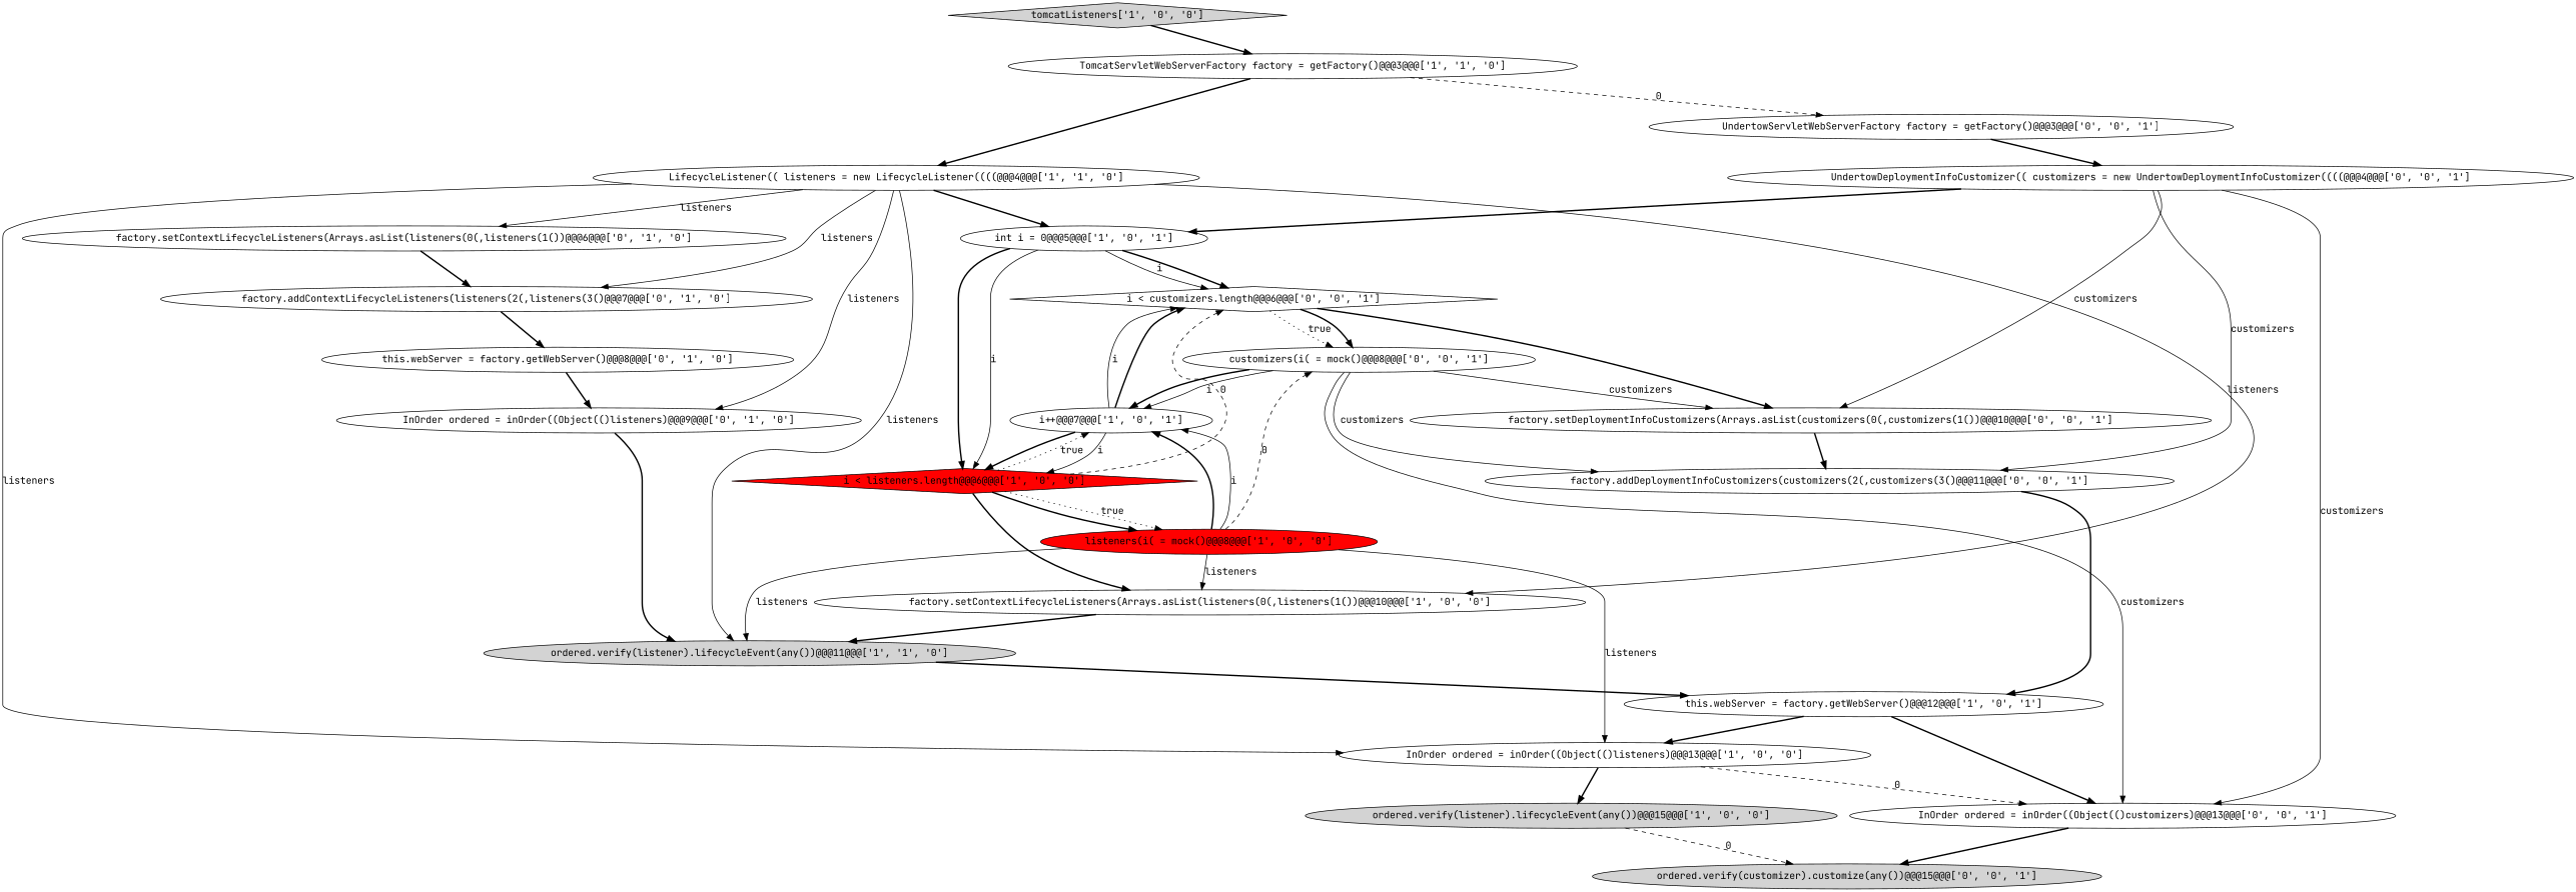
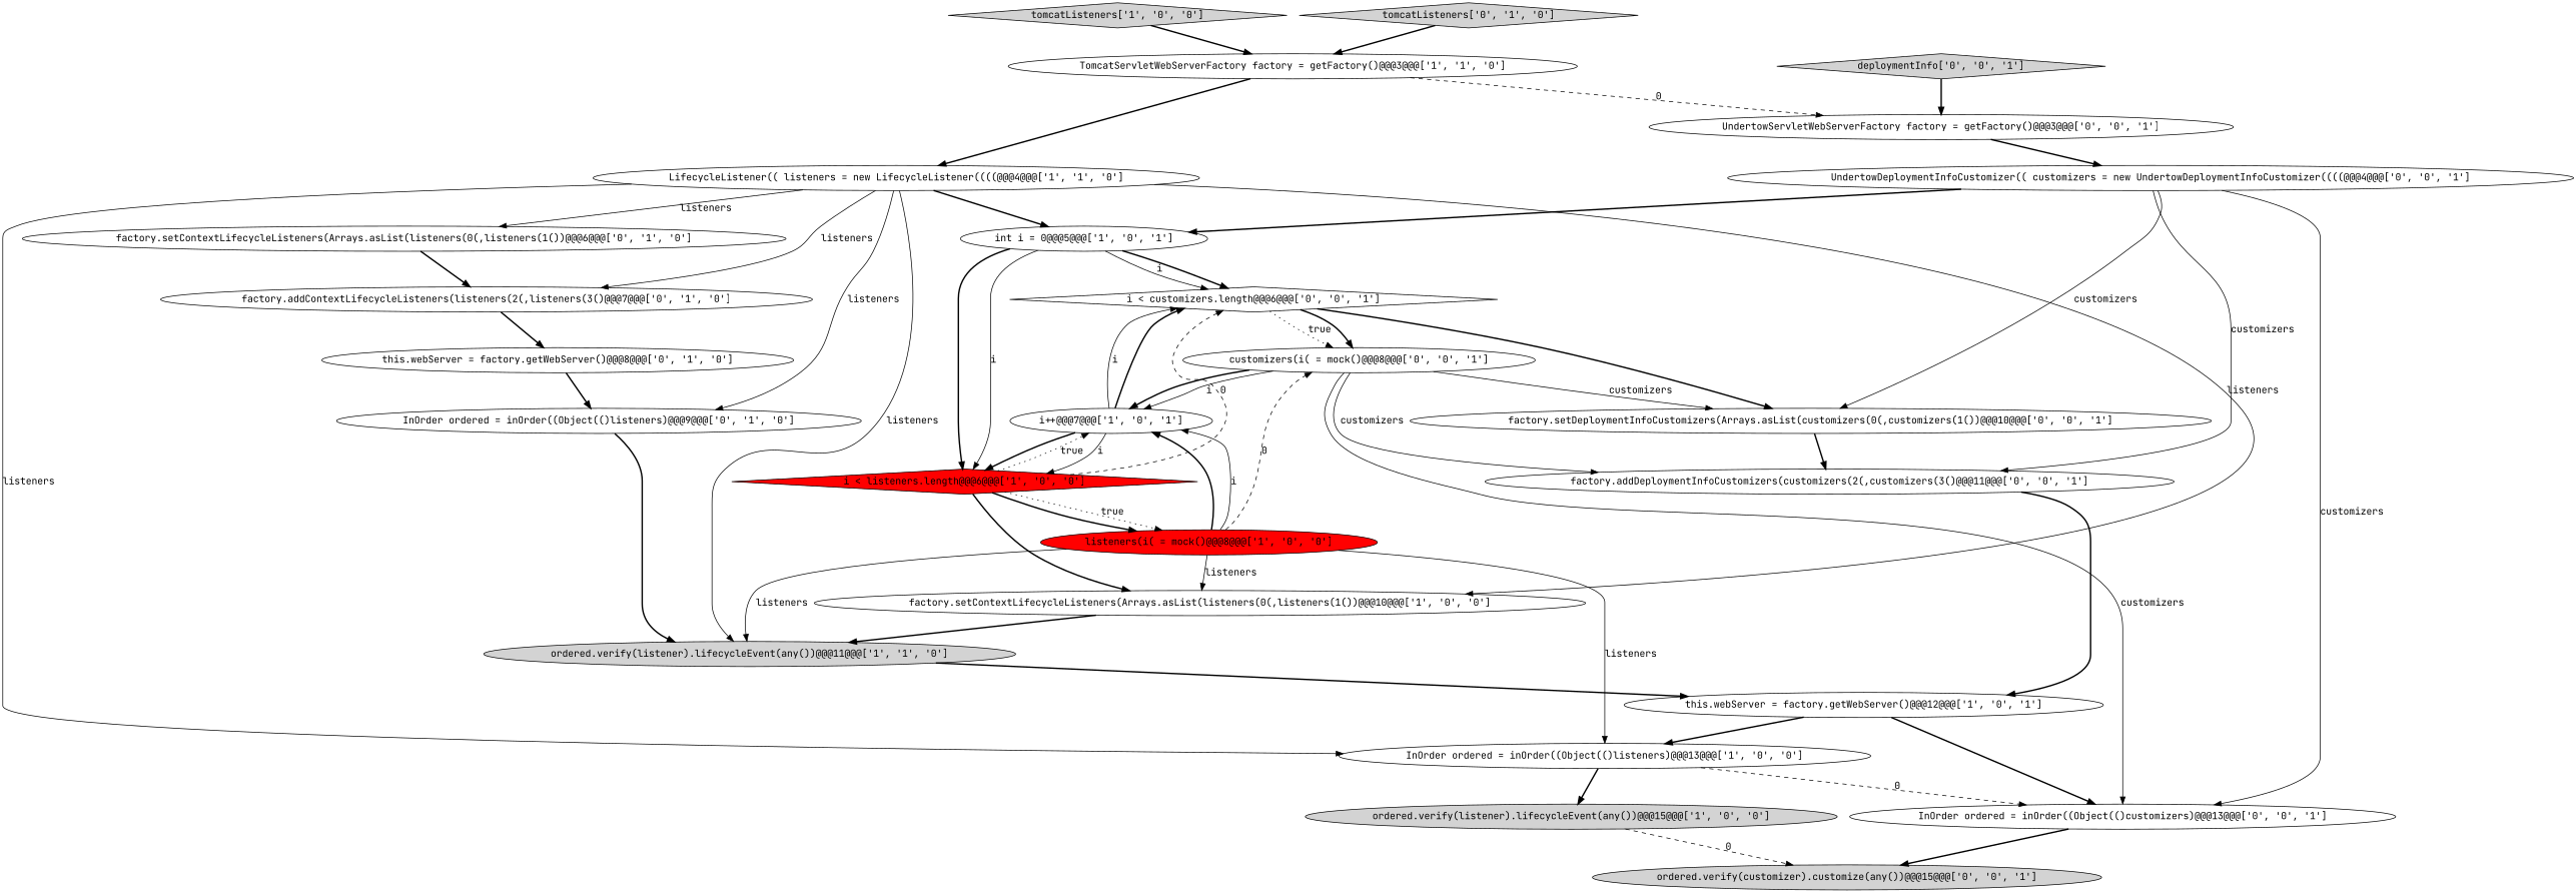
  digraph {
    fontname="JetBrains Mono"
    node [fillcolor=white fontname="JetBrains Mono" shape=ellipse style=filled]
    edge [fontname="JetBrains Mono" style=bold]
    n1 [label="factory.setContextLifecycleListeners(Arrays.asList(listeners(0(,listeners(1())@@@6@@@['0', '1', '0']"]
    n2 [label="factory.addContextLifecycleListeners(listeners(2(,listeners(3()@@@7@@@['0', '1', '0']"]
    n3 [label="UndertowDeploymentInfoCustomizer(( customizers = new UndertowDeploymentInfoCustomizer((((@@@4@@@['0', '0', '1']"]
    n4 [label="factory.addDeploymentInfoCustomizers(customizers(2(,customizers(3()@@@11@@@['0', '0', '1']"]
    n5 [label="int i = 0@@@5@@@['1', '0', '1']"]
    n6 [label="factory.setDeploymentInfoCustomizers(Arrays.asList(customizers(0(,customizers(1())@@@10@@@['0', '0', '1']"]
    n7 [label="InOrder ordered = inOrder((Object(()customizers)@@@13@@@['0', '0', '1']"]
    n8 [label="this.webServer = factory.getWebServer()@@@12@@@['1', '0', '1']"]
    n9 [label="i < customizers.length@@@6@@@['0', '0', '1']" shape=diamond]
    n10 [fillcolor=red label="i < listeners.length@@@6@@@['1', '0', '0']" shape=diamond]
    n11 [fillcolor=lightgray label="ordered.verify(customizer).customize(any())@@@15@@@['0', '0', '1']"]
    n12 [label="InOrder ordered = inOrder((Object(()listeners)@@@9@@@['0', '1', '0']"]
    n13 [fillcolor=lightgray label="ordered.verify(listener).lifecycleEvent(any())@@@11@@@['1', '1', '0']"]
    n14 [label="LifecycleListener(( listeners = new LifecycleListener((((@@@4@@@['1', '1', '0']"]
    n15 [label="InOrder ordered = inOrder((Object(()listeners)@@@13@@@['1', '0', '0']"]
    n16 [label="factory.setContextLifecycleListeners(Arrays.asList(listeners(0(,listeners(1())@@@10@@@['1', '0', '0']"]
    n17 [fillcolor=lightgray label="ordered.verify(listener).lifecycleEvent(any())@@@15@@@['1', '0', '0']"]
    n18 [label="this.webServer = factory.getWebServer()@@@8@@@['0', '1', '0']"]
    n19 [label="customizers(i( = mock()@@@8@@@['0', '0', '1']"]
    n20 [label="i++@@@7@@@['1', '0', '1']"]
    n21 [fillcolor=lightgray label="tomcatListeners['1', '0', '0']" shape=diamond]
    n22 [label="TomcatServletWebServerFactory factory = getFactory()@@@3@@@['1', '1', '0']"]
    n23 [label="UndertowServletWebServerFactory factory = getFactory()@@@3@@@['0', '0', '1']"]
    n24 [fillcolor=red label="listeners(i( = mock()@@@8@@@['1', '0', '0']"]
+   n25 [fillcolor=lightgray label="deploymentInfo['0', '0', '1']" shape=diamond]
+   n26 [fillcolor=lightgray label="tomcatListeners['0', '1', '0']" shape=diamond]
    n1 -> n2
    n2 -> n18
    n3 -> n4 [label=customizers style=solid]
    n3 -> n5
    n3 -> n6 [label=customizers style=solid]
    n3 -> n7 [label=customizers style=solid]
    n4 -> n8
    n5 -> n9 [label=i style=solid]
    n5 -> n9
    n5 -> n10
    n5 -> n10 [label=i style=solid]
    n6 -> n4
    n7 -> n11
    n8 -> n7
    n8 -> n15
    n9 -> n6
    n9 -> n19 [label=true style=dotted]
    n9 -> n19
    n10 -> n9 [label=0 style=dashed]
    n10 -> n16
    n10 -> n20 [label=true style=dotted]
    n10 -> n24 [label=true style=dotted]
    n10 -> n24
    n12 -> n13
    n13 -> n8
    n14 -> n1 [label=listeners style=solid]
    n14 -> n2 [label=listeners style=solid]
    n14 -> n5
    n14 -> n12 [label=listeners style=solid]
    n14 -> n13 [label=listeners style=solid]
    n14 -> n15 [label=listeners style=solid]
    n14 -> n16 [label=listeners style=solid]
    n15 -> n7 [label=0 style=dashed]
    n15 -> n17
    n16 -> n13
    n17 -> n11 [label=0 style=dashed]
    n18 -> n12
    n19 -> n4 [label=customizers style=solid]
    n19 -> n6 [label=customizers style=solid]
    n19 -> n7 [label=customizers style=solid]
    n19 -> n20 [label=i style=solid]
    n19 -> n20
    n20 -> n9 [label=i style=solid]
    n20 -> n9
    n20 -> n10
    n20 -> n10 [label=i style=solid]
    n21 -> n22
    n22 -> n14
    n22 -> n23 [label=0 style=dashed]
    n23 -> n3
    n24 -> n13 [label=listeners style=solid]
    n24 -> n15 [label=listeners style=solid]
    n24 -> n16 [label=listeners style=solid]
    n24 -> n19 [label=0 style=dashed]
    n24 -> n20 [label=i style=solid]
    n24 -> n20
+   n25 -> n23
+   n26 -> n22
  }
